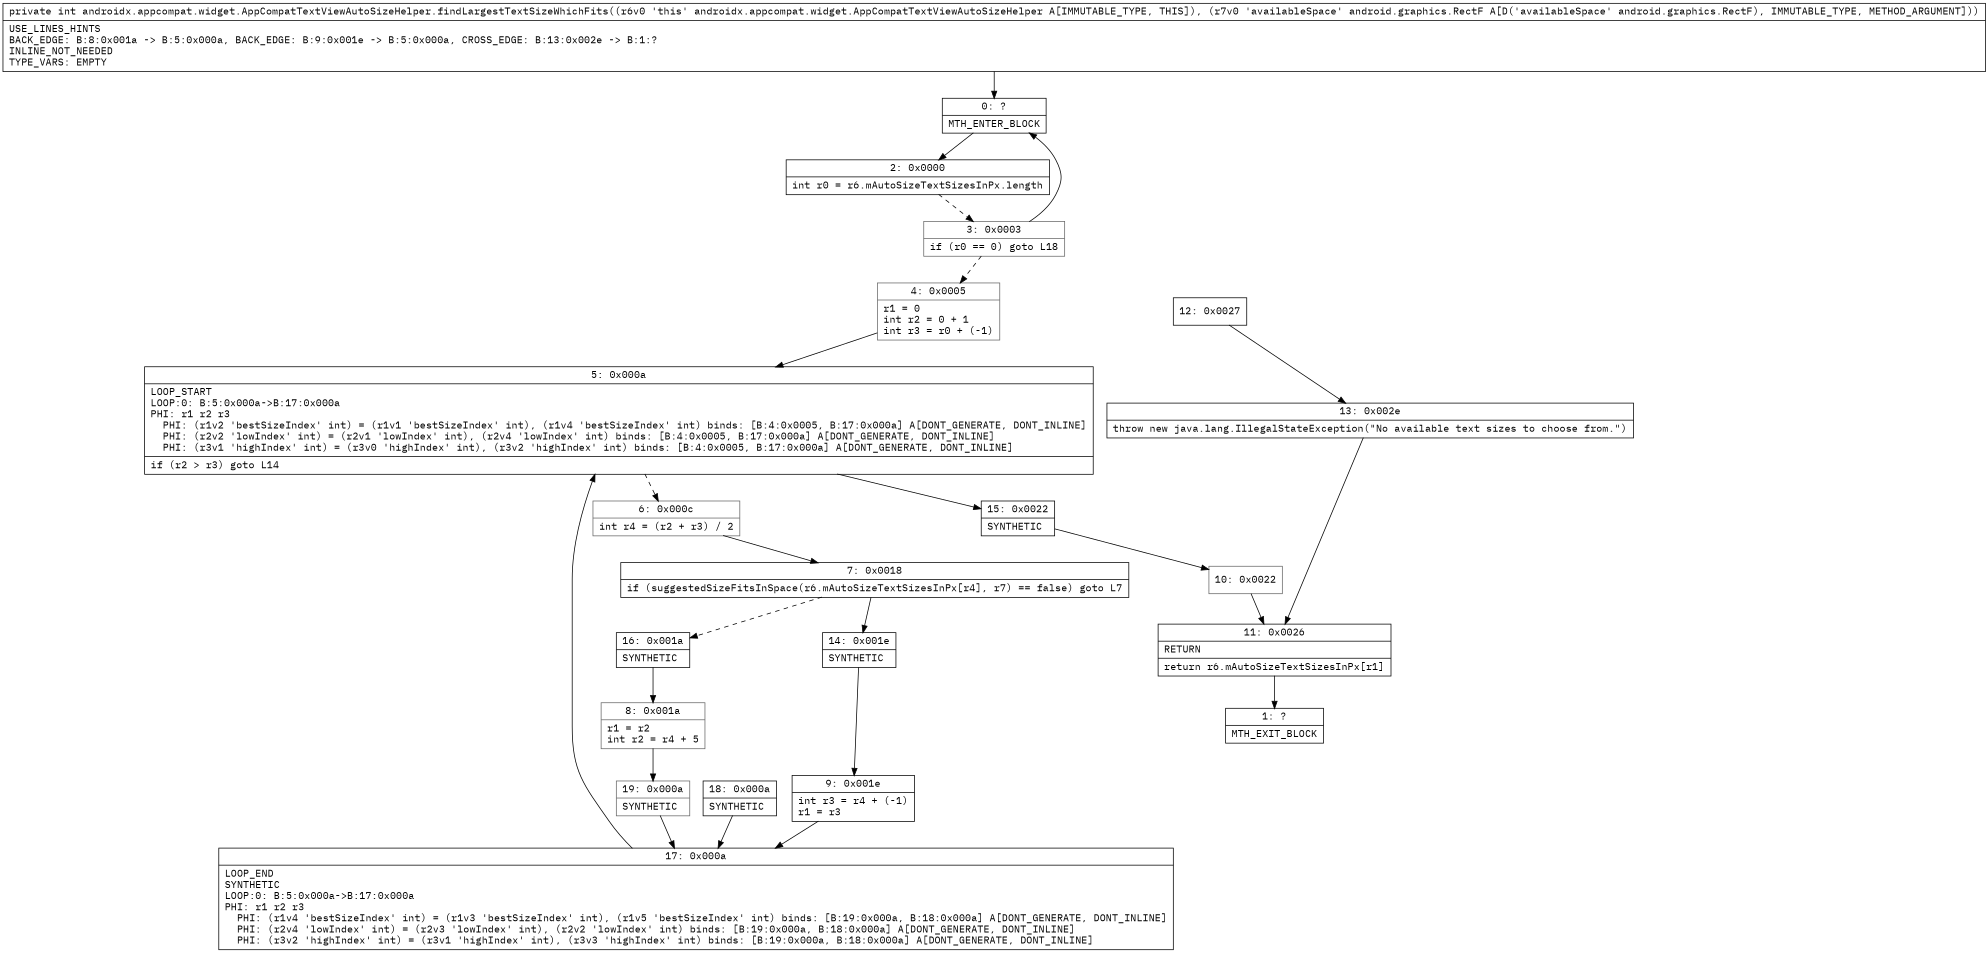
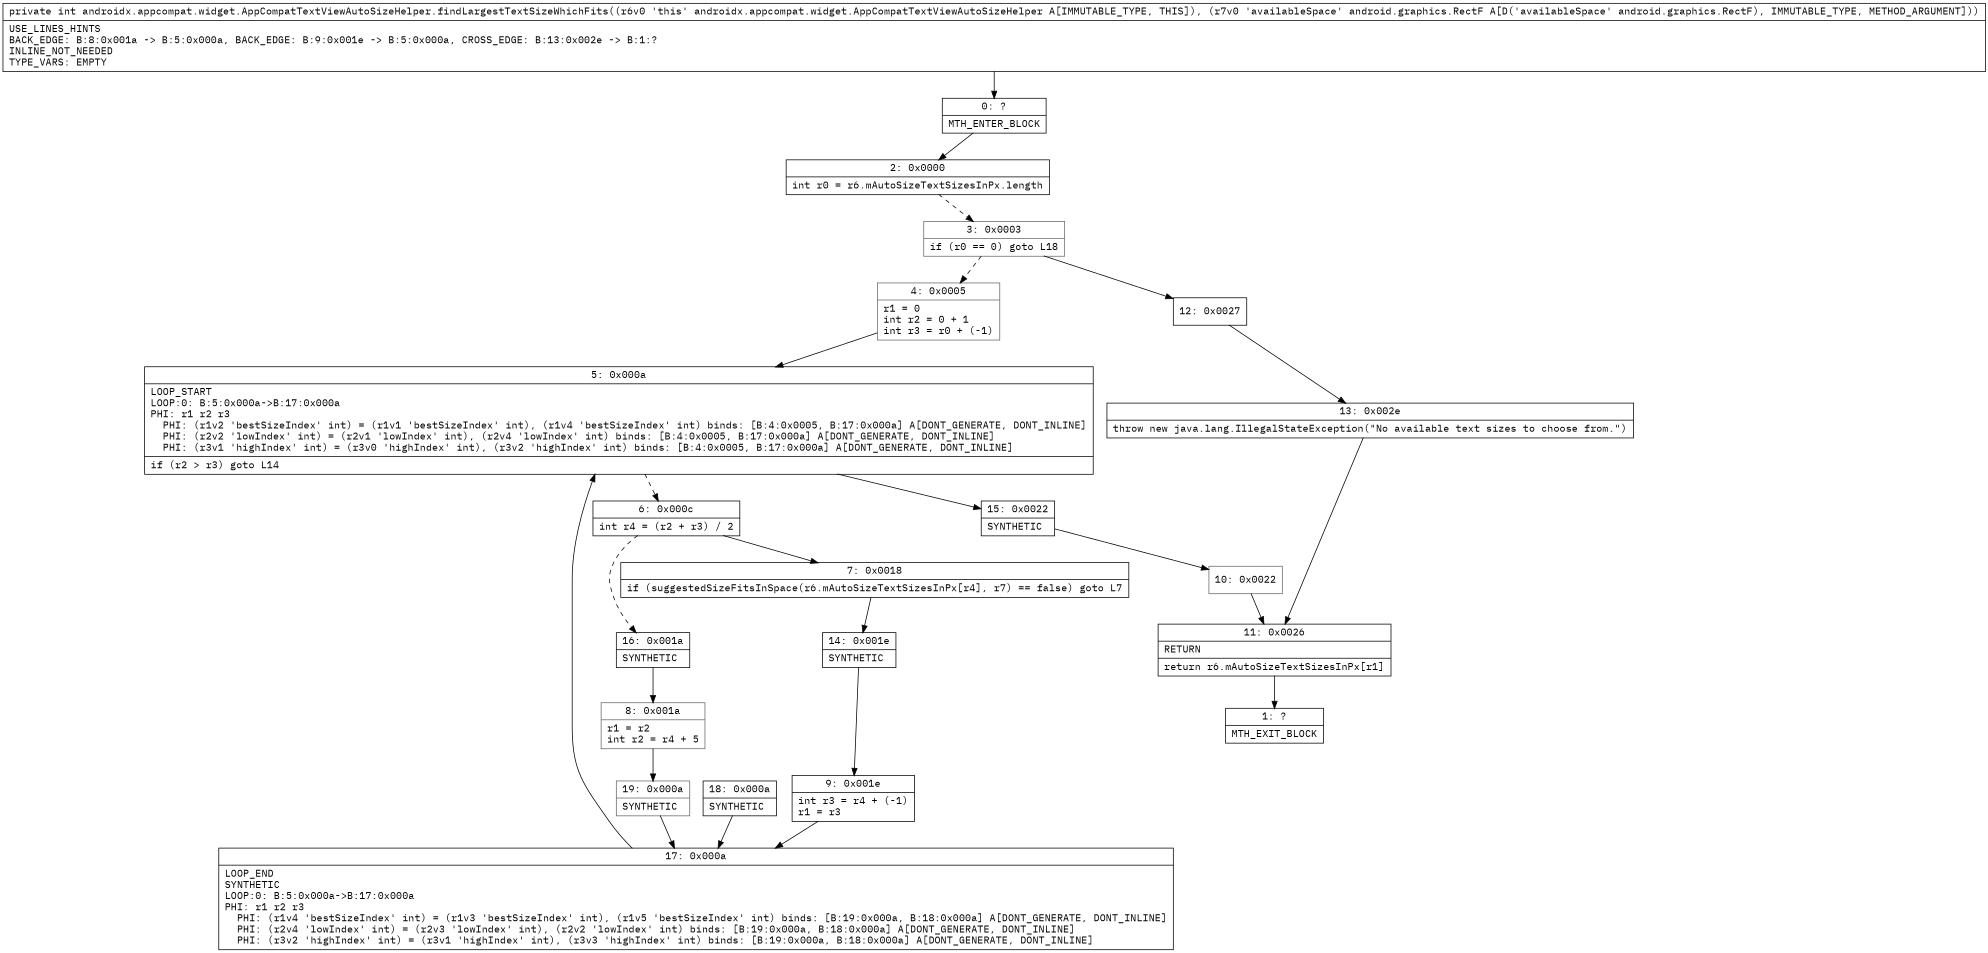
  digraph {
    fontname="IBM Plex Mono"
    node [color=black fontname="IBM Plex Mono" shape=record]
    edge [fontname="IBM Plex Mono"]
    n1 [label="{0\:\ ?|MTH_ENTER_BLOCK\l}"]
    n2 [label="{2\:\ 0x0000|int r0 = r6.mAutoSizeTextSizesInPx.length\l}"]
    n3 [color=gray40 label="{3\:\ 0x0003|if (r0 == 0) goto L18\l}"]
    n4 [color=gray40 label="{4\:\ 0x0005|r1 = 0\lint r2 = 0 + 1\lint r3 = r0 + (\-1)\l}"]
    n5 [label="{12\:\ 0x0027}"]
    n6 [label="{5\:\ 0x000a|LOOP_START\lLOOP:0: B:5:0x000a\-\>B:17:0x000a\lPHI: r1 r2 r3 \l  PHI: (r1v2 'bestSizeIndex' int) = (r1v1 'bestSizeIndex' int), (r1v4 'bestSizeIndex' int) binds: [B:4:0x0005, B:17:0x000a] A[DONT_GENERATE, DONT_INLINE]\l  PHI: (r2v2 'lowIndex' int) = (r2v1 'lowIndex' int), (r2v4 'lowIndex' int) binds: [B:4:0x0005, B:17:0x000a] A[DONT_GENERATE, DONT_INLINE]\l  PHI: (r3v1 'highIndex' int) = (r3v0 'highIndex' int), (r3v2 'highIndex' int) binds: [B:4:0x0005, B:17:0x000a] A[DONT_GENERATE, DONT_INLINE]\l|if (r2 \> r3) goto L14\l}"]
    n7 [label="{13\:\ 0x002e|throw new java.lang.IllegalStateException(\"No available text sizes to choose from.\")\l}"]
-   n8 [color=gray40 label="{6\:\ 0x000c|int r4 = (r2 + r3) \/ 2\l}"]
+   n8 [label="{6\:\ 0x000c|int r4 = (r2 + r3) \/ 2\l}"]
    n9 [label="{15\:\ 0x0022|SYNTHETIC\l}"]
    n10 [label="{7\:\ 0x0018|if (suggestedSizeFitsInSpace(r6.mAutoSizeTextSizesInPx[r4], r7) == false) goto L7\l}"]
    n11 [color=gray40 label="{10\:\ 0x0022}"]
    n12 [label="{14\:\ 0x001e|SYNTHETIC\l}"]
    n13 [label="{16\:\ 0x001a|SYNTHETIC\l}"]
    n14 [label="{9\:\ 0x001e|int r3 = r4 + (\-1)\lr1 = r3\l}"]
    n15 [color=gray40 label="{8\:\ 0x001a|r1 = r2\lint r2 = r4 + 5\l}"]
    n16 [label="{17\:\ 0x000a|LOOP_END\lSYNTHETIC\lLOOP:0: B:5:0x000a\-\>B:17:0x000a\lPHI: r1 r2 r3 \l  PHI: (r1v4 'bestSizeIndex' int) = (r1v3 'bestSizeIndex' int), (r1v5 'bestSizeIndex' int) binds: [B:19:0x000a, B:18:0x000a] A[DONT_GENERATE, DONT_INLINE]\l  PHI: (r2v4 'lowIndex' int) = (r2v3 'lowIndex' int), (r2v2 'lowIndex' int) binds: [B:19:0x000a, B:18:0x000a] A[DONT_GENERATE, DONT_INLINE]\l  PHI: (r3v2 'highIndex' int) = (r3v1 'highIndex' int), (r3v3 'highIndex' int) binds: [B:19:0x000a, B:18:0x000a] A[DONT_GENERATE, DONT_INLINE]\l}"]
    n17 [label="{18\:\ 0x000a|SYNTHETIC\l}"]
    n18 [color=gray40 label="{19\:\ 0x000a|SYNTHETIC\l}"]
    n19 [label="{11\:\ 0x0026|RETURN\l|return r6.mAutoSizeTextSizesInPx[r1]\l}"]
    n20 [label="{1\:\ ?|MTH_EXIT_BLOCK\l}"]
    n21 [label="{private int androidx.appcompat.widget.AppCompatTextViewAutoSizeHelper.findLargestTextSizeWhichFits((r6v0 'this' androidx.appcompat.widget.AppCompatTextViewAutoSizeHelper A[IMMUTABLE_TYPE, THIS]), (r7v0 'availableSpace' android.graphics.RectF A[D('availableSpace' android.graphics.RectF), IMMUTABLE_TYPE, METHOD_ARGUMENT]))  | USE_LINES_HINTS\lBACK_EDGE: B:8:0x001a \-\> B:5:0x000a, BACK_EDGE: B:9:0x001e \-\> B:5:0x000a, CROSS_EDGE: B:13:0x002e \-\> B:1:?\lINLINE_NOT_NEEDED\lTYPE_VARS: EMPTY\l}"]
    n1 -> n2
    n2 -> n3 [style=dashed]
    n3 -> n4 [style=dashed]
-   n3 -> n1
+   n3 -> n5
    n4 -> n6
    n5 -> n7
    n6 -> n8 [style=dashed]
    n6 -> n9
    n7 -> n19
    n8 -> n10
    n9 -> n11
    n10 -> n12
-   n10 -> n13 [style=dashed]
+   n8 -> n13 [style=dashed]
    n11 -> n19
    n12 -> n14
    n13 -> n15
    n14 -> n16
    n15 -> n18
    n16 -> n6
    n17 -> n16
    n18 -> n16
    n19 -> n20
    n21 -> n1
  }
